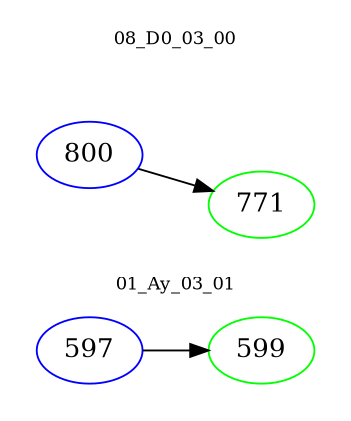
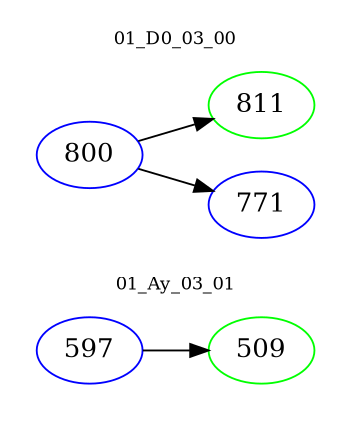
  digraph {
    rankdir=LR
    node [color=green]
    edge [color=black]
    n1 [color=blue label=597]
-   n2 [label=599]
+   n2 [label=509]
    n3 [color=blue label=800]
-   n4 [label=771]
+   n4 [color=blue label=771]
+   n5 [label=811]
    subgraph cluster_1 {
      color=white
      fontsize=10
      label="01_Ay_03_01"
      n1
      n2
    }
    subgraph cluster_2 {
      color=white
      fontsize=10
-     label="08_D0_03_00"
+     label="01_D0_03_00"
      n3
      n4
+     n5
    }
    n1 -> n2
    n3 -> n4
+   n3 -> n5
  }
